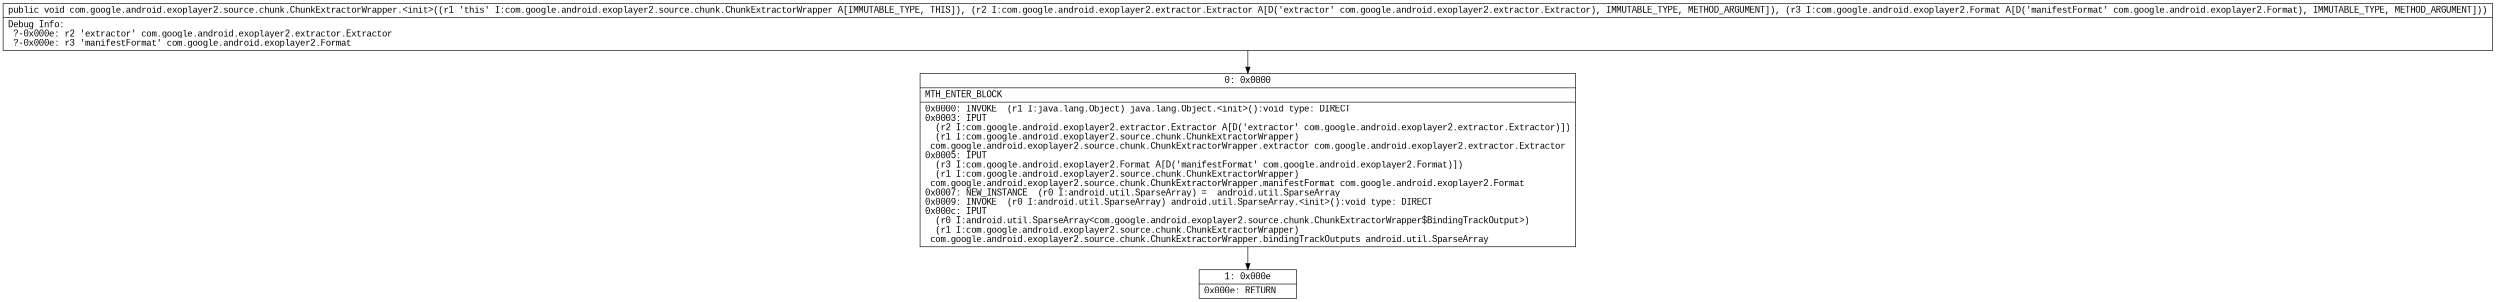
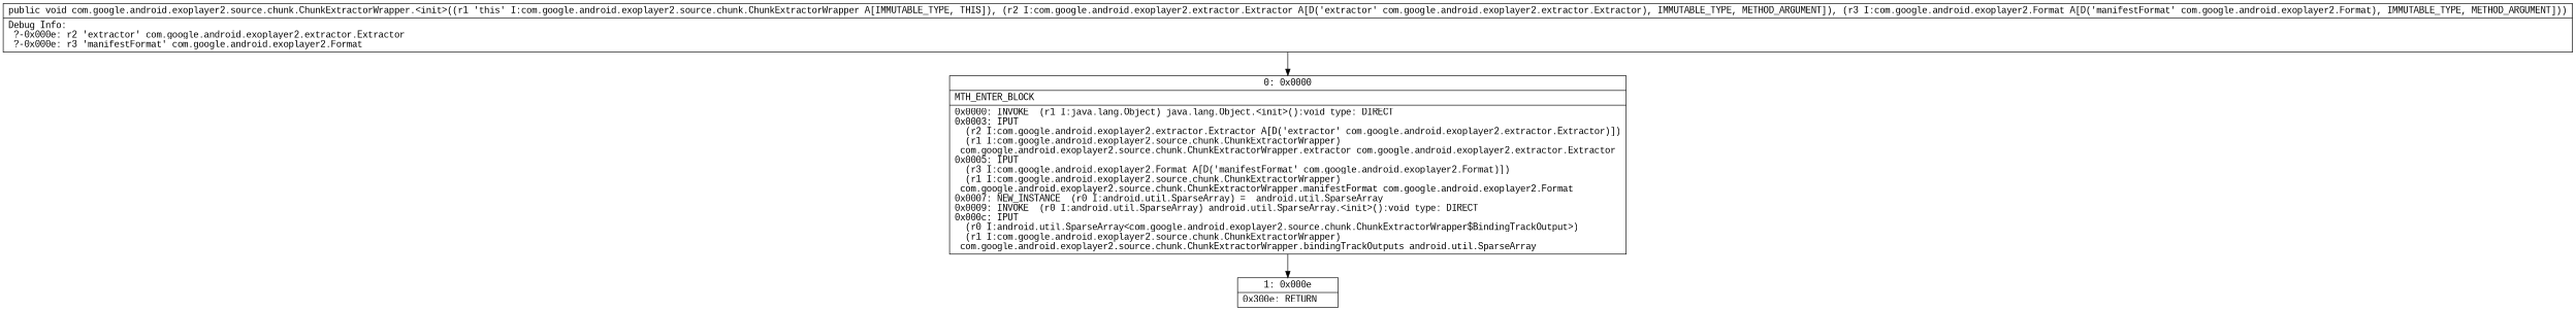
  digraph {
    fontname="Liberation Mono"
    node [shape=record fontname="Liberation Mono"]
    edge [fontname="Liberation Mono"]
    n1 [label="{0\:\ 0x0000|MTH_ENTER_BLOCK\l|0x0000: INVOKE  (r1 I:java.lang.Object) java.lang.Object.\<init\>():void type: DIRECT \l0x0003: IPUT  \l  (r2 I:com.google.android.exoplayer2.extractor.Extractor A[D('extractor' com.google.android.exoplayer2.extractor.Extractor)])\l  (r1 I:com.google.android.exoplayer2.source.chunk.ChunkExtractorWrapper)\l com.google.android.exoplayer2.source.chunk.ChunkExtractorWrapper.extractor com.google.android.exoplayer2.extractor.Extractor \l0x0005: IPUT  \l  (r3 I:com.google.android.exoplayer2.Format A[D('manifestFormat' com.google.android.exoplayer2.Format)])\l  (r1 I:com.google.android.exoplayer2.source.chunk.ChunkExtractorWrapper)\l com.google.android.exoplayer2.source.chunk.ChunkExtractorWrapper.manifestFormat com.google.android.exoplayer2.Format \l0x0007: NEW_INSTANCE  (r0 I:android.util.SparseArray) =  android.util.SparseArray \l0x0009: INVOKE  (r0 I:android.util.SparseArray) android.util.SparseArray.\<init\>():void type: DIRECT \l0x000c: IPUT  \l  (r0 I:android.util.SparseArray\<com.google.android.exoplayer2.source.chunk.ChunkExtractorWrapper$BindingTrackOutput\>)\l  (r1 I:com.google.android.exoplayer2.source.chunk.ChunkExtractorWrapper)\l com.google.android.exoplayer2.source.chunk.ChunkExtractorWrapper.bindingTrackOutputs android.util.SparseArray \l}"]
-   n2 [label="{1\:\ 0x000e|0x000e: RETURN   \l}"]
+   n2 [label="{1\:\ 0x000e|0x300e: RETURN   \l}"]
    n3 [label="{public void com.google.android.exoplayer2.source.chunk.ChunkExtractorWrapper.\<init\>((r1 'this' I:com.google.android.exoplayer2.source.chunk.ChunkExtractorWrapper A[IMMUTABLE_TYPE, THIS]), (r2 I:com.google.android.exoplayer2.extractor.Extractor A[D('extractor' com.google.android.exoplayer2.extractor.Extractor), IMMUTABLE_TYPE, METHOD_ARGUMENT]), (r3 I:com.google.android.exoplayer2.Format A[D('manifestFormat' com.google.android.exoplayer2.Format), IMMUTABLE_TYPE, METHOD_ARGUMENT]))  | Debug Info:\l  ?\-0x000e: r2 'extractor' com.google.android.exoplayer2.extractor.Extractor\l  ?\-0x000e: r3 'manifestFormat' com.google.android.exoplayer2.Format\l}"]
    n1 -> n2
    n3 -> n1
  }
